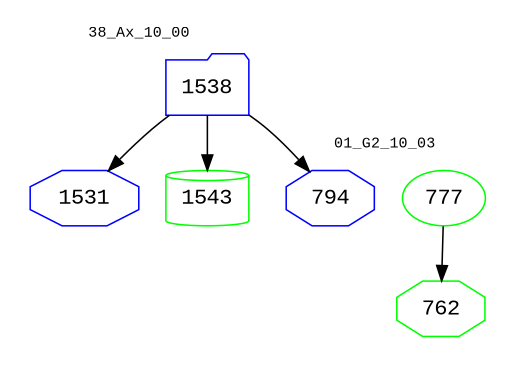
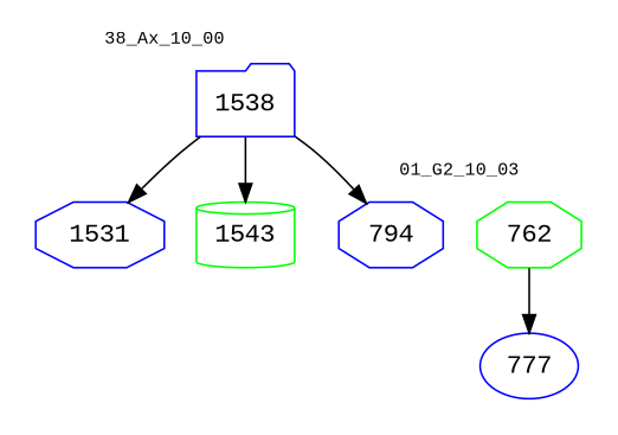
  digraph {
    fontname="Liberation Mono"
    node [color=blue fontname="Liberation Mono" shape=octagon]
    edge [color=black fontname="Liberation Mono"]
    n1 [label=1538 shape=folder]
    n2 [label=1531]
    n3 [color=green label=1543 shape=cylinder]
-   n4 [color=green label=777 shape=ellipse]
+   n4 [label=777 shape=ellipse]
    n5 [color=green label=762]
    n6 [label=794]
    subgraph cluster_1 {
      color=white
      fontsize=10
      label="38_Ax_10_00"
      n1
      n2
      n3
    }
    subgraph cluster_2 {
      color=white
      fontsize=10
      label="01_G2_10_03"
      n4
      n5
      n6
    }
    n1 -> n2
    n1 -> n3
    n1 -> n6
-   n4 -> n5
+   n5 -> n4
  }
